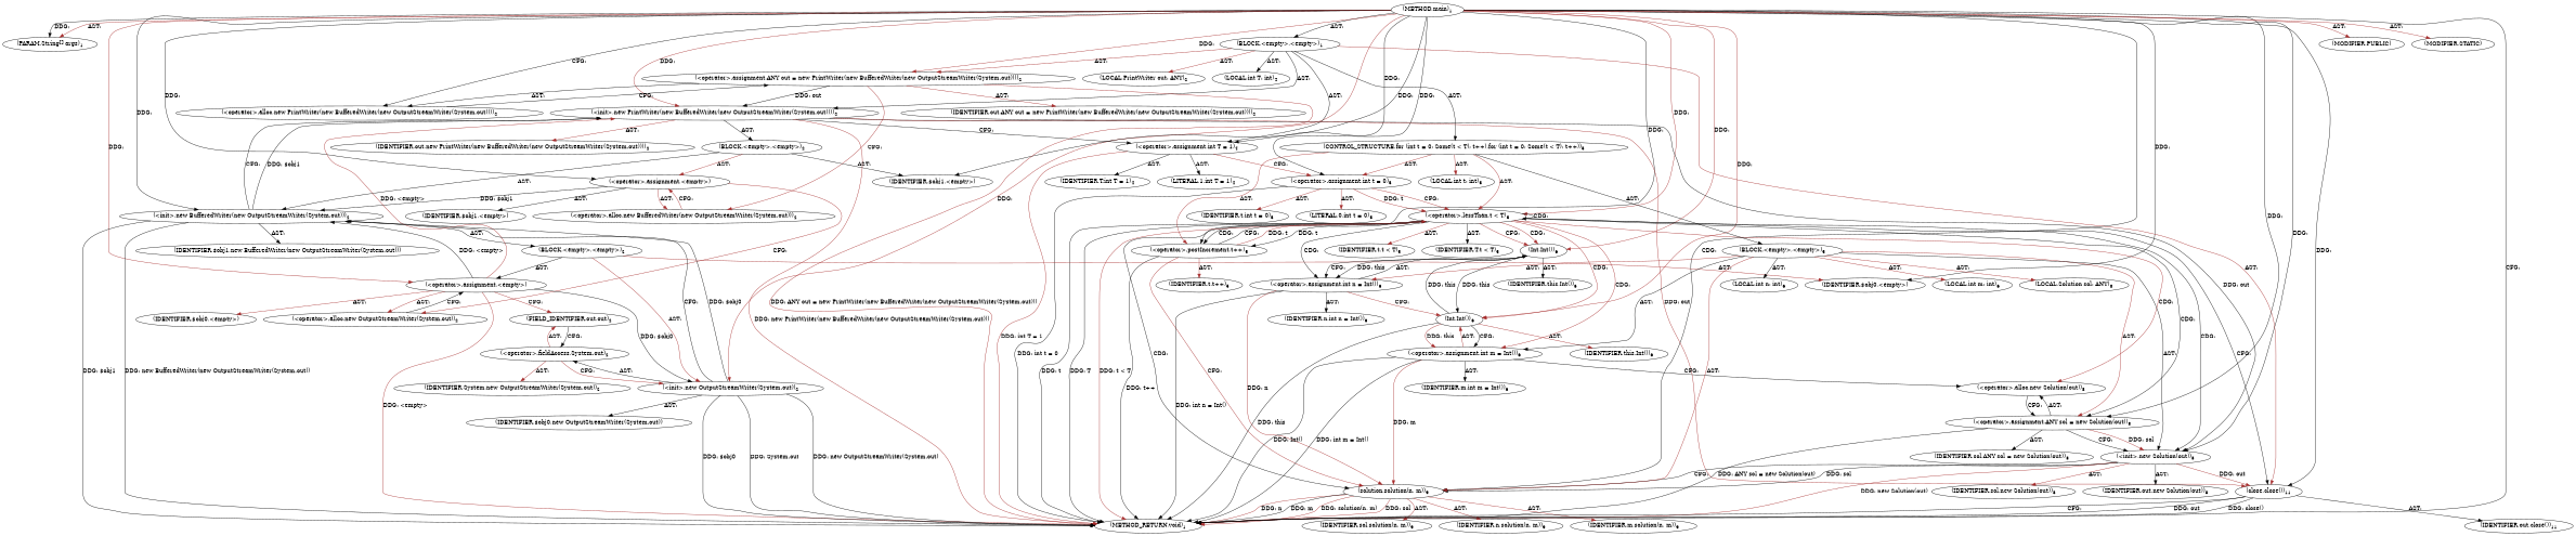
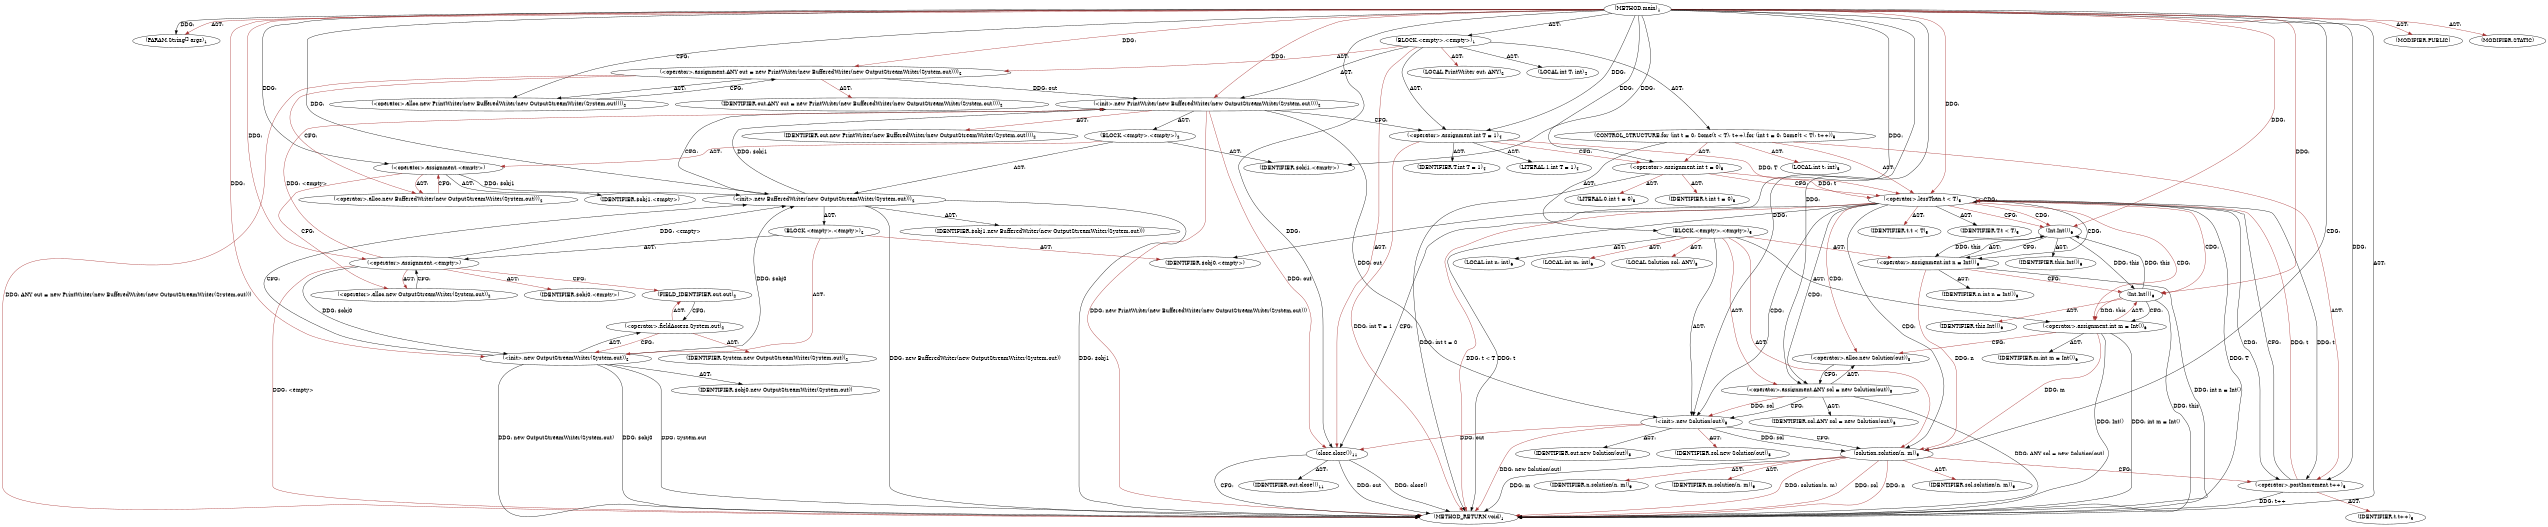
  digraph {
    edge [color=black]
    n1 [label=<(METHOD,main)<SUB>1</SUB>>]
    n2 [label=<(PARAM,String[] args)<SUB>1</SUB>>]
    n3 [label=<(BLOCK,&lt;empty&gt;,&lt;empty&gt;)<SUB>1</SUB>>]
    n4 [label=<(&lt;operator&gt;.assignment,ANY out = new PrintWriter(new BufferedWriter(new OutputStreamWriter(System.out))))<SUB>2</SUB>>]
    n5 [label=<(&lt;operator&gt;.alloc,new PrintWriter(new BufferedWriter(new OutputStreamWriter(System.out))))<SUB>2</SUB>>]
    n6 [label=<(&lt;init&gt;,new PrintWriter(new BufferedWriter(new OutputStreamWriter(System.out))))<SUB>2</SUB>>]
    n7 [label=<(&lt;operator&gt;.assignment,&lt;empty&gt;)>]
    n8 [label=<(&lt;init&gt;,new BufferedWriter(new OutputStreamWriter(System.out)))<SUB>2</SUB>>]
    n9 [label=<(&lt;operator&gt;.assignment,&lt;empty&gt;)>]
    n10 [label=<(&lt;init&gt;,new OutputStreamWriter(System.out))<SUB>2</SUB>>]
    n11 [label=<(IDENTIFIER,$obj0,&lt;empty&gt;)>]
    n12 [label=<(IDENTIFIER,$obj1,&lt;empty&gt;)>]
    n13 [label=<(&lt;operator&gt;.assignment,int T = 1)<SUB>4</SUB>>]
    n14 [label=<(&lt;operator&gt;.assignment,int t = 0)<SUB>5</SUB>>]
    n15 [label=<(&lt;operator&gt;.lessThan,t &lt; T)<SUB>5</SUB>>]
    n16 [label=<(&lt;operator&gt;.postIncrement,t++)<SUB>5</SUB>>]
    n17 [label=<(Int,Int())<SUB>6</SUB>>]
    n18 [label=<(Int,Int())<SUB>6</SUB>>]
    n19 [label=<(&lt;operator&gt;.assignment,ANY sol = new Solution(out))<SUB>8</SUB>>]
    n20 [label=<(&lt;init&gt;,new Solution(out))<SUB>8</SUB>>]
    n21 [label=<(solution,solution(n, m))<SUB>9</SUB>>]
    n22 [label=<(close,close())<SUB>11</SUB>>]
    n23 [label=<(MODIFIER,PUBLIC)>]
    n24 [label=<(MODIFIER,STATIC)>]
    n25 [label=<(METHOD_RETURN,void)<SUB>1</SUB>>]
    n26 [label=<(LOCAL,PrintWriter out: ANY)<SUB>2</SUB>>]
    n27 [label=<(LOCAL,int T: int)<SUB>4</SUB>>]
    n28 [label=<(CONTROL_STRUCTURE,for (int t = 0; Some(t &lt; T); t++),for (int t = 0; Some(t &lt; T); t++))<SUB>5</SUB>>]
    n29 [label=<(IDENTIFIER,out,ANY out = new PrintWriter(new BufferedWriter(new OutputStreamWriter(System.out))))<SUB>2</SUB>>]
    n30 [label=<(&lt;operator&gt;.alloc,new BufferedWriter(new OutputStreamWriter(System.out)))<SUB>2</SUB>>]
    n31 [label=<(IDENTIFIER,out,new PrintWriter(new BufferedWriter(new OutputStreamWriter(System.out))))<SUB>2</SUB>>]
    n32 [label=<(BLOCK,&lt;empty&gt;,&lt;empty&gt;)<SUB>2</SUB>>]
    n33 [label=<(IDENTIFIER,$obj1,&lt;empty&gt;)>]
    n34 [label=<(&lt;operator&gt;.alloc,new OutputStreamWriter(System.out))<SUB>2</SUB>>]
    n35 [label=<(IDENTIFIER,$obj1,new BufferedWriter(new OutputStreamWriter(System.out)))>]
    n36 [label=<(BLOCK,&lt;empty&gt;,&lt;empty&gt;)<SUB>2</SUB>>]
    n37 [label=<(IDENTIFIER,$obj0,&lt;empty&gt;)>]
    n38 [label=<(FIELD_IDENTIFIER,out,out)<SUB>2</SUB>>]
    n39 [label=<(IDENTIFIER,$obj0,new OutputStreamWriter(System.out))>]
    n40 [label=<(&lt;operator&gt;.fieldAccess,System.out)<SUB>2</SUB>>]
    n41 [label=<(IDENTIFIER,T,int T = 1)<SUB>4</SUB>>]
    n42 [label=<(LITERAL,1,int T = 1)<SUB>4</SUB>>]
    n43 [label=<(IDENTIFIER,t,int t = 0)<SUB>5</SUB>>]
    n44 [label=<(LITERAL,0,int t = 0)<SUB>5</SUB>>]
    n45 [label=<(IDENTIFIER,t,t &lt; T)<SUB>5</SUB>>]
    n46 [label=<(IDENTIFIER,T,t &lt; T)<SUB>5</SUB>>]
    n47 [label=<(&lt;operator&gt;.assignment,int n = Int())<SUB>6</SUB>>]
    n48 [label=<(&lt;operator&gt;.assignment,int m = Int())<SUB>6</SUB>>]
    n49 [label=<(&lt;operator&gt;.alloc,new Solution(out))<SUB>8</SUB>>]
    n50 [label=<(IDENTIFIER,t,t++)<SUB>5</SUB>>]
    n51 [label=<(IDENTIFIER,this,Int())<SUB>6</SUB>>]
    n52 [label=<(IDENTIFIER,this,Int())<SUB>6</SUB>>]
    n53 [label=<(IDENTIFIER,sol,ANY sol = new Solution(out))<SUB>8</SUB>>]
    n54 [label=<(IDENTIFIER,sol,new Solution(out))<SUB>8</SUB>>]
    n55 [label=<(IDENTIFIER,out,new Solution(out))<SUB>8</SUB>>]
    n56 [label=<(IDENTIFIER,sol,solution(n, m))<SUB>9</SUB>>]
    n57 [label=<(IDENTIFIER,n,solution(n, m))<SUB>9</SUB>>]
    n58 [label=<(IDENTIFIER,m,solution(n, m))<SUB>9</SUB>>]
    n59 [label=<(IDENTIFIER,out,close())<SUB>11</SUB>>]
    n60 [label=<(LOCAL,int t: int)<SUB>5</SUB>>]
    n61 [label=<(BLOCK,&lt;empty&gt;,&lt;empty&gt;)<SUB>5</SUB>>]
    n62 [label=<(IDENTIFIER,System,new OutputStreamWriter(System.out))<SUB>2</SUB>>]
    n63 [label=<(LOCAL,int n: int)<SUB>6</SUB>>]
    n64 [label=<(LOCAL,int m: int)<SUB>6</SUB>>]
    n65 [label=<(LOCAL,Solution sol: ANY)<SUB>8</SUB>>]
    n66 [label=<(IDENTIFIER,n,int n = Int())<SUB>6</SUB>>]
    n67 [label=<(IDENTIFIER,m,int m = Int())<SUB>6</SUB>>]
    n1 -> n2 [color=brown label="AST: "]
    n1 -> n2 [label="DDG: "]
    n1 -> n3 [label="AST: "]
    n1 -> n4 [color=brown label="DDG: "]
    n1 -> n5 [label="CFG: "]
    n1 -> n6 [color=brown label="DDG: "]
    n1 -> n7 [label="DDG: "]
    n1 -> n8 [label="DDG: "]
    n1 -> n9 [color=brown label="DDG: "]
    n1 -> n10 [color=brown label="DDG: "]
    n1 -> n11 [label="DDG: "]
    n1 -> n12 [label="DDG: "]
    n1 -> n13 [label="DDG: "]
    n1 -> n14 [label="DDG: "]
    n1 -> n15 [color=brown label="DDG: "]
    n1 -> n16 [label="DDG: "]
    n1 -> n17 [color=brown label="DDG: "]
    n1 -> n18 [color=brown label="DDG: "]
    n1 -> n19 [label="DDG: "]
    n1 -> n20 [label="DDG: "]
    n1 -> n21 [label="CDG: "]
    n1 -> n22 [label="DDG: "]
    n1 -> n23 [color=brown label="AST: "]
    n1 -> n24 [color=brown label="AST: "]
-   n1 -> n25 [label="CFG: "]
+   n1 -> n25 [label="AST: "]
    n3 -> n4 [color=brown label="AST: "]
    n3 -> n6 [label="AST: "]
    n3 -> n13 [label="AST: "]
    n3 -> n22 [color=brown label="AST: "]
    n3 -> n26 [color=brown label="AST: "]
    n3 -> n27 [label="AST: "]
    n3 -> n28 [label="AST: "]
    n4 -> n5 [label="AST: "]
    n4 -> n6 [label="DDG: out"]
    n4 -> n25 [color=brown label="DDG: ANY out = new PrintWriter(new BufferedWriter(new OutputStreamWriter(System.out)))"]
    n4 -> n29 [color=brown label="AST: "]
    n4 -> n30 [color=brown label="CFG: "]
    n5 -> n4 [label="CFG: "]
    n6 -> n13 [label="CFG: "]
    n6 -> n20 [label="DDG: out"]
    n6 -> n22 [color=brown label="DDG: out"]
    n6 -> n25 [color=brown label="DDG: new PrintWriter(new BufferedWriter(new OutputStreamWriter(System.out)))"]
    n6 -> n31 [color=brown label="AST: "]
    n6 -> n32 [label="AST: "]
    n7 -> n8 [label="DDG: $obj1"]
    n7 -> n30 [color=brown label="AST: "]
    n7 -> n33 [label="AST: "]
    n7 -> n34 [color=brown label="CFG: "]
    n8 -> n6 [label="CFG: "]
    n8 -> n6 [label="DDG: $obj1"]
    n8 -> n25 [label="DDG: $obj1"]
    n8 -> n25 [label="DDG: new BufferedWriter(new OutputStreamWriter(System.out))"]
    n8 -> n35 [label="AST: "]
    n8 -> n36 [label="AST: "]
    n9 -> n6 [color=brown label="DDG: &lt;empty&gt;"]
    n9 -> n8 [label="DDG: &lt;empty&gt;"]
    n9 -> n10 [label="DDG: $obj0"]
    n9 -> n25 [color=brown label="DDG: &lt;empty&gt;"]
    n9 -> n34 [color=brown label="AST: "]
    n9 -> n37 [color=brown label="AST: "]
    n9 -> n38 [color=brown label="CFG: "]
    n10 -> n8 [label="CFG: "]
    n10 -> n8 [label="DDG: $obj0"]
    n10 -> n25 [label="DDG: $obj0"]
    n10 -> n25 [label="DDG: System.out"]
    n10 -> n25 [label="DDG: new OutputStreamWriter(System.out)"]
    n10 -> n39 [label="AST: "]
    n10 -> n40 [label="AST: "]
    n13 -> n14 [color=brown label="CFG: "]
+   n13 -> n15 [color=brown label="DDG: T"]
    n13 -> n25 [color=brown label="DDG: int T = 1"]
    n13 -> n41 [label="AST: "]
    n13 -> n42 [label="AST: "]
    n14 -> n15 [color=brown label="CFG: "]
    n14 -> n15 [color=brown label="DDG: t"]
    n14 -> n25 [label="DDG: int t = 0"]
    n14 -> n43 [color=brown label="AST: "]
    n14 -> n44 [color=brown label="AST: "]
    n15 -> n15 [label="CDG: "]
    n15 -> n16 [label="DDG: t"]
    n15 -> n16 [label="CDG: "]
    n15 -> n17 [color=brown label="CFG: "]
    n15 -> n17 [color=brown label="CDG: "]
    n15 -> n18 [color=brown label="CDG: "]
    n15 -> n19 [label="CDG: "]
    n15 -> n20 [label="CDG: "]
    n15 -> n21 [label="CDG: "]
    n15 -> n22 [label="CFG: "]
    n15 -> n25 [label="DDG: t"]
    n15 -> n25 [label="DDG: T"]
    n15 -> n25 [color=brown label="DDG: t &lt; T"]
    n15 -> n45 [color=brown label="AST: "]
    n15 -> n46 [label="AST: "]
    n15 -> n47 [label="CDG: "]
    n15 -> n48 [color=brown label="CDG: "]
    n15 -> n49 [color=brown label="CDG: "]
    n16 -> n15 [label="CFG: "]
    n16 -> n15 [color=brown label="DDG: t"]
    n16 -> n25 [label="DDG: t++"]
    n16 -> n50 [color=brown label="AST: "]
    n17 -> n18 [label="DDG: this"]
    n17 -> n47 [label="CFG: "]
    n17 -> n47 [label="DDG: this"]
    n17 -> n51 [label="AST: "]
    n18 -> n17 [label="DDG: this"]
    n18 -> n25 [label="DDG: this"]
    n18 -> n48 [label="CFG: "]
    n18 -> n48 [color=brown label="DDG: this"]
    n18 -> n52 [color=brown label="AST: "]
    n19 -> n20 [label="CFG: "]
    n19 -> n20 [color=brown label="DDG: sol"]
    n19 -> n25 [label="DDG: ANY sol = new Solution(out)"]
    n19 -> n49 [label="AST: "]
    n19 -> n53 [label="AST: "]
    n20 -> n21 [label="CFG: "]
    n20 -> n21 [label="DDG: sol"]
    n20 -> n22 [color=brown label="DDG: out"]
    n20 -> n25 [color=brown label="DDG: new Solution(out)"]
    n20 -> n54 [color=brown label="AST: "]
    n20 -> n55 [label="AST: "]
-   n16 -> n21 [color=brown label="CFG: "]
+   n21 -> n16 [color=brown label="CFG: "]
    n21 -> n25 [color=brown label="DDG: sol"]
    n21 -> n25 [color=brown label="DDG: n"]
    n21 -> n25 [label="DDG: m"]
    n21 -> n25 [color=brown label="DDG: solution(n, m)"]
    n21 -> n56 [color=brown label="AST: "]
    n21 -> n57 [color=brown label="AST: "]
    n21 -> n58 [color=brown label="AST: "]
    n22 -> n25 [label="CFG: "]
    n22 -> n25 [label="DDG: out"]
    n22 -> n25 [label="DDG: close()"]
    n22 -> n59 [label="AST: "]
    n28 -> n14 [color=brown label="AST: "]
    n28 -> n15 [color=brown label="AST: "]
    n28 -> n16 [color=brown label="AST: "]
    n28 -> n60 [color=brown label="AST: "]
    n28 -> n61 [label="AST: "]
    n30 -> n7 [color=brown label="CFG: "]
    n32 -> n7 [color=brown label="AST: "]
    n32 -> n8 [label="AST: "]
    n32 -> n12 [label="AST: "]
    n34 -> n9 [label="CFG: "]
    n36 -> n9 [label="AST: "]
    n36 -> n10 [color=brown label="AST: "]
    n36 -> n11 [color=brown label="AST: "]
    n38 -> n40 [label="CFG: "]
    n40 -> n10 [color=brown label="CFG: "]
    n40 -> n38 [color=brown label="AST: "]
    n40 -> n62 [color=brown label="AST: "]
    n47 -> n17 [label="AST: "]
    n47 -> n18 [color=brown label="CFG: "]
    n47 -> n21 [color=brown label="DDG: n"]
    n47 -> n25 [label="DDG: int n = Int()"]
    n47 -> n66 [label="AST: "]
    n48 -> n18 [color=brown label="AST: "]
    n48 -> n21 [color=brown label="DDG: m"]
    n48 -> n25 [label="DDG: Int()"]
    n48 -> n25 [label="DDG: int m = Int()"]
-   n48 -> n49 [label="CFG: "]
+   n48 -> n49 [color=brown label="CFG: "]
    n48 -> n67 [label="AST: "]
    n49 -> n19 [label="CFG: "]
    n61 -> n19 [color=brown label="AST: "]
    n61 -> n20 [label="AST: "]
    n61 -> n21 [color=brown label="AST: "]
    n61 -> n47 [color=brown label="AST: "]
    n61 -> n48 [label="AST: "]
    n61 -> n63 [label="AST: "]
    n61 -> n64 [color=brown label="AST: "]
    n61 -> n65 [color=brown label="AST: "]
  }
